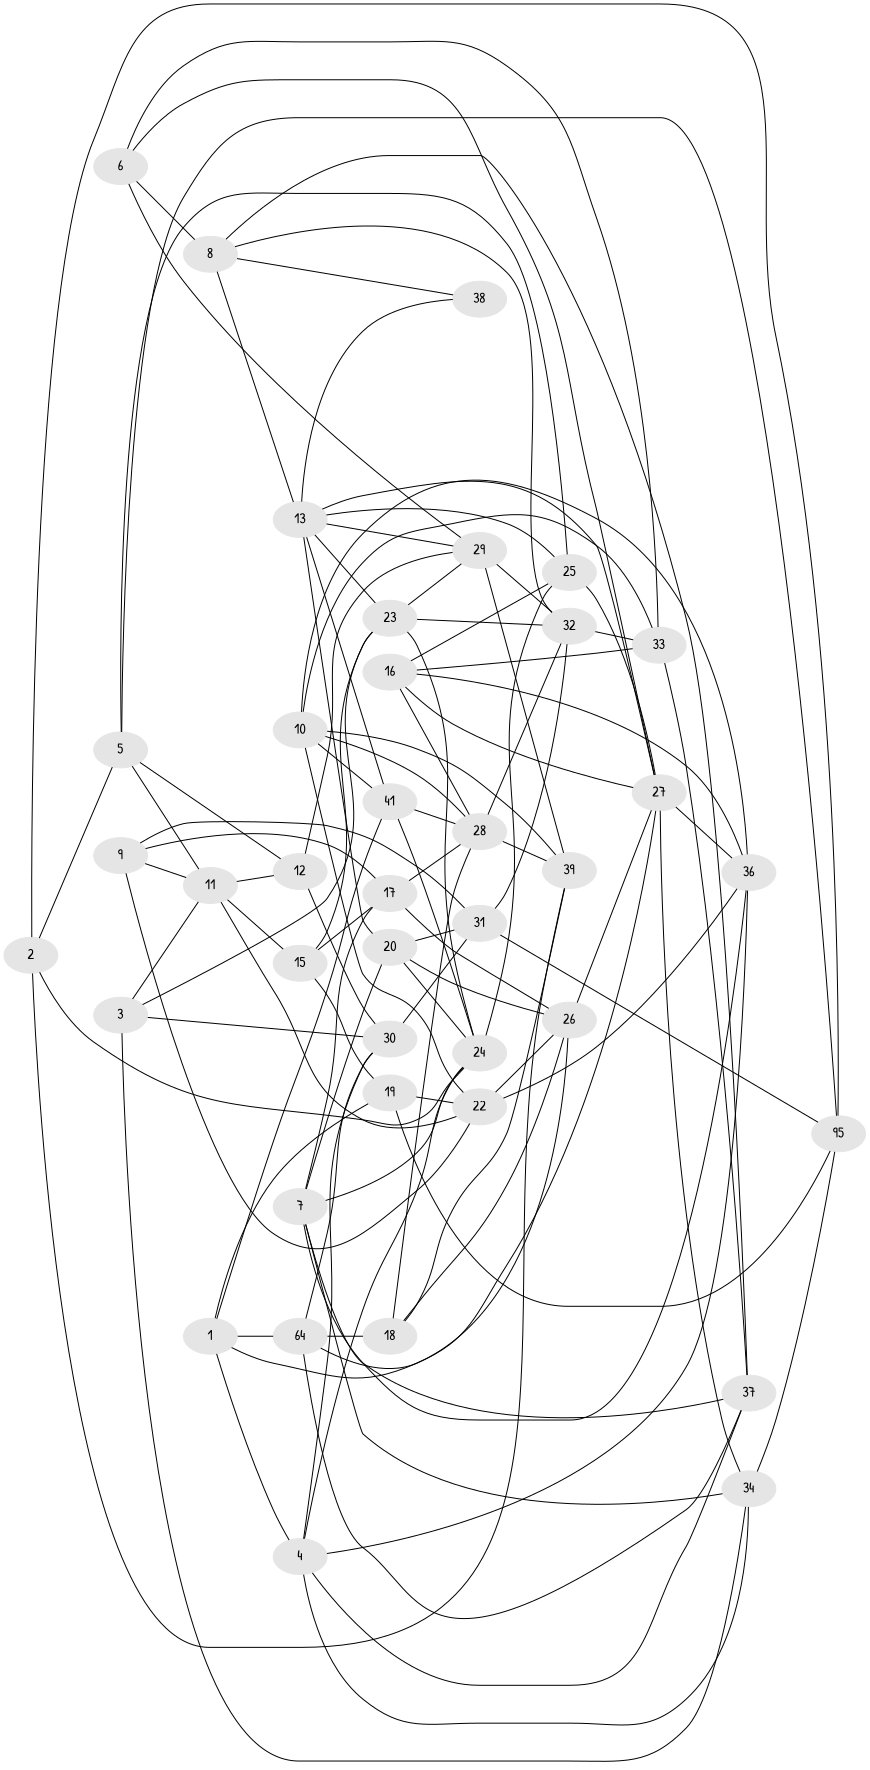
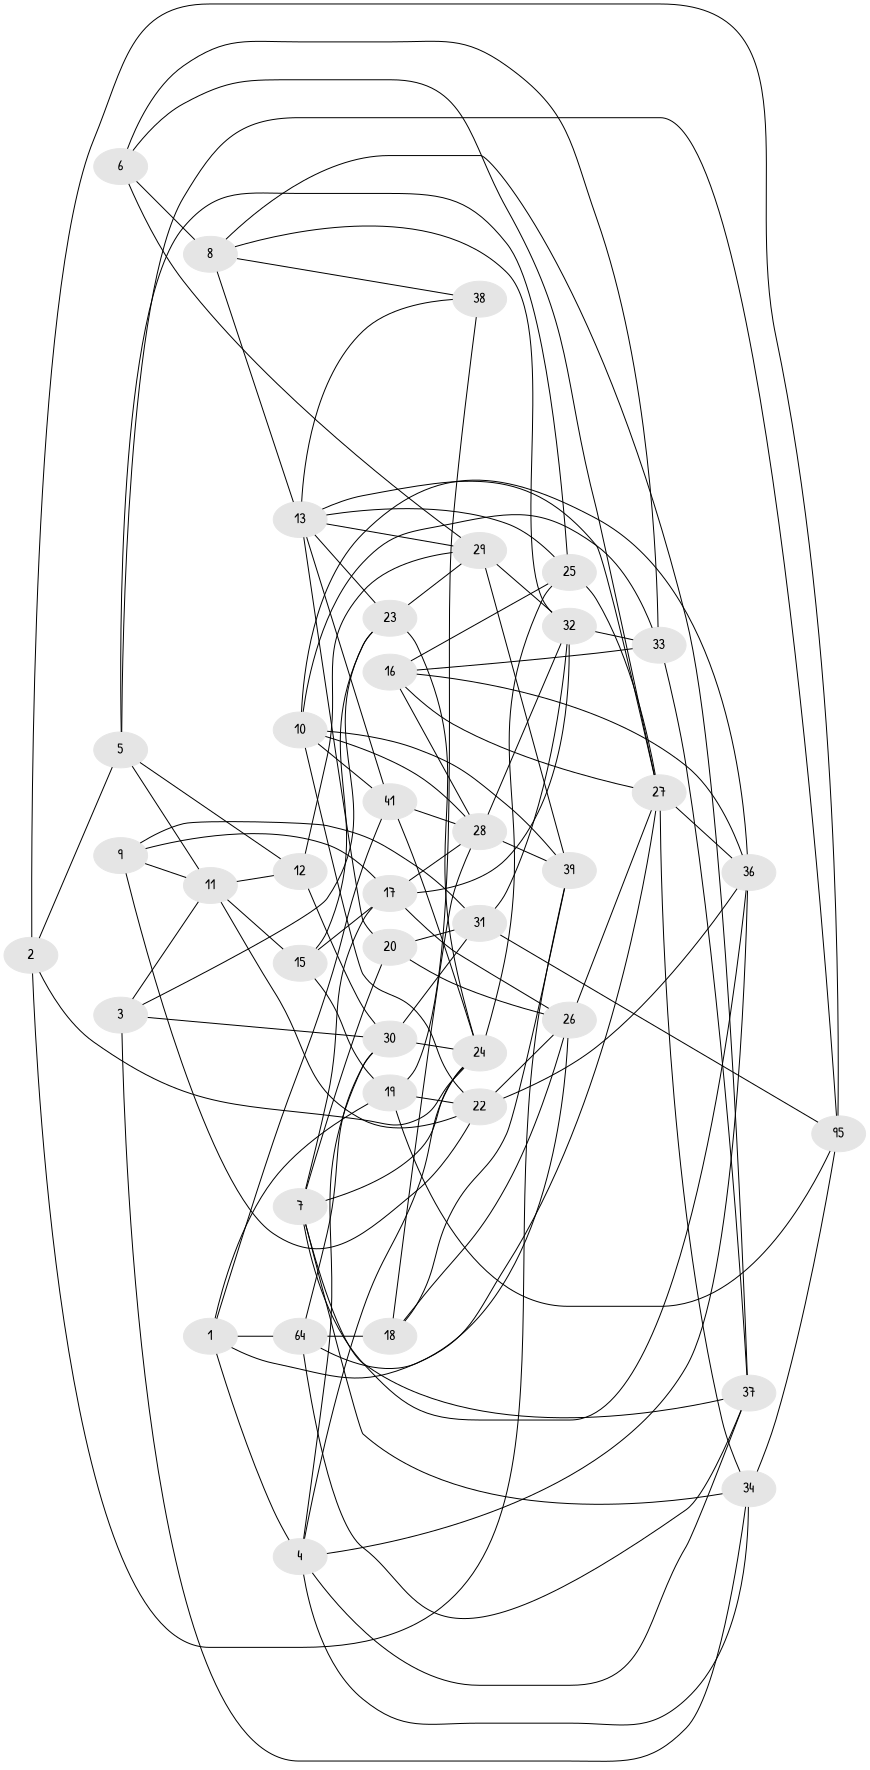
  graph {
    fontname="Patrick Hand"
    rankdir=LR
    node [color=gray90 fontname="Patrick Hand" style=filled]
    edge [fontname="Patrick Hand" weight=1.0]
    1
    4
    n3 [label=64]
    19
    n5 [label=41]
    26
    24
    30
    34
    36
    37
    27
    18
    38
    n15 [label=95]
    22
    28
    2
    5
    39
    11
    12
    25
    3
    23
    15
    29
    31
    32
    6
    8
    33
    13
    7
    17
    20
    9
    10
    16
    1 -- 4
    1 -- n3
    1 -- 19
    1 -- n5
    1 -- 26
    4 -- 24
    4 -- 30
    4 -- 34
    4 -- 36
    4 -- 37
    n3 -- 30 [weight=2.0]
    n3 -- 37
    n3 -- 27
    n3 -- 18
+   19 -- 38 [weight=2.0]
    19 -- n15
    19 -- 22
    n5 -- 24 [weight=2.0]
    n5 -- 28
    26 -- 27
    24 -- 25
    30 -- 31
    34 -- n15 [weight=2.0]
    27 -- 34
    27 -- 36
    18 -- 26
    18 -- 28 [weight=2.0]
    18 -- 39 [weight=2.0]
    22 -- 26
    22 -- 36
    28 -- 39
    28 -- 32
    2 -- 24
    2 -- n15
    2 -- 5
    2 -- 39
    5 -- n15
    5 -- 11
    5 -- 12
    5 -- 25
    11 -- 22
    11 -- 12
    11 -- 15
    12 -- 30
    12 -- 29
    25 -- 27
    3 -- 30
    3 -- 34
    3 -- 11
    3 -- 23
    23 -- 24
    23 -- 29
    15 -- 19
    15 -- 23
    15 -- 17
    29 -- 39
    29 -- 32
    31 -- n15
    31 -- 32
    32 -- 33
    6 -- 27
    6 -- 29
    6 -- 8
    6 -- 33
    8 -- 37
    8 -- 38 [weight=2.0]
    8 -- 32
    8 -- 13
    33 -- 37 [weight=2.0]
    13 -- n5
    13 -- 27
    13 -- 38
    13 -- 25
    13 -- 23
    13 -- 29
    13 -- 20
    7 -- 24
    7 -- 34
    7 -- 36
    7 -- 37
    7 -- 17
    7 -- 20
    17 -- 26
    17 -- 28
-   23 -- 32
+   17 -- 32
    20 -- 26
-   20 -- 24
+   30 -- 24
    20 -- 31 [weight=2.0]
    9 -- 22
    9 -- 11
    9 -- 31
    9 -- 17
    10 -- n5
    10 -- 36
    10 -- 22
    10 -- 28
    10 -- 39
    10 -- 33
    16 -- 36
    16 -- 27
    16 -- 28
    16 -- 25 [weight=2.0]
    16 -- 33
  }
